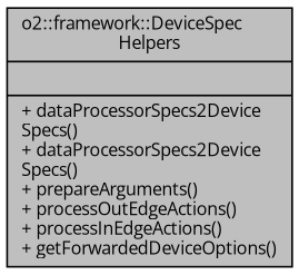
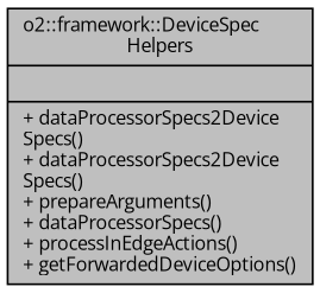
  digraph {
    fontname="Open Sans"
-   n1 [color=black fillcolor=grey75 fontcolor=black fontname="Open Sans" fontsize=10 height=0.2 label="{o2::framework::DeviceSpec\lHelpers\n||+ dataProcessorSpecs2Device\lSpecs()\l+ dataProcessorSpecs2Device\lSpecs()\l+ prepareArguments()\l+ processOutEdgeActions()\l+ processInEdgeActions()\l+ getForwardedDeviceOptions()\l}" shape=record style=filled width=0.4]
+   n1 [color=black fillcolor=grey75 fontcolor=black fontname="Open Sans" fontsize=10 height=0.2 label="{o2::framework::DeviceSpec\lHelpers\n||+ dataProcessorSpecs2Device\lSpecs()\l+ dataProcessorSpecs2Device\lSpecs()\l+ prepareArguments()\l+ dataProcessorSpecs()\l+ processInEdgeActions()\l+ getForwardedDeviceOptions()\l}" shape=record style=filled width=0.4]
  }
